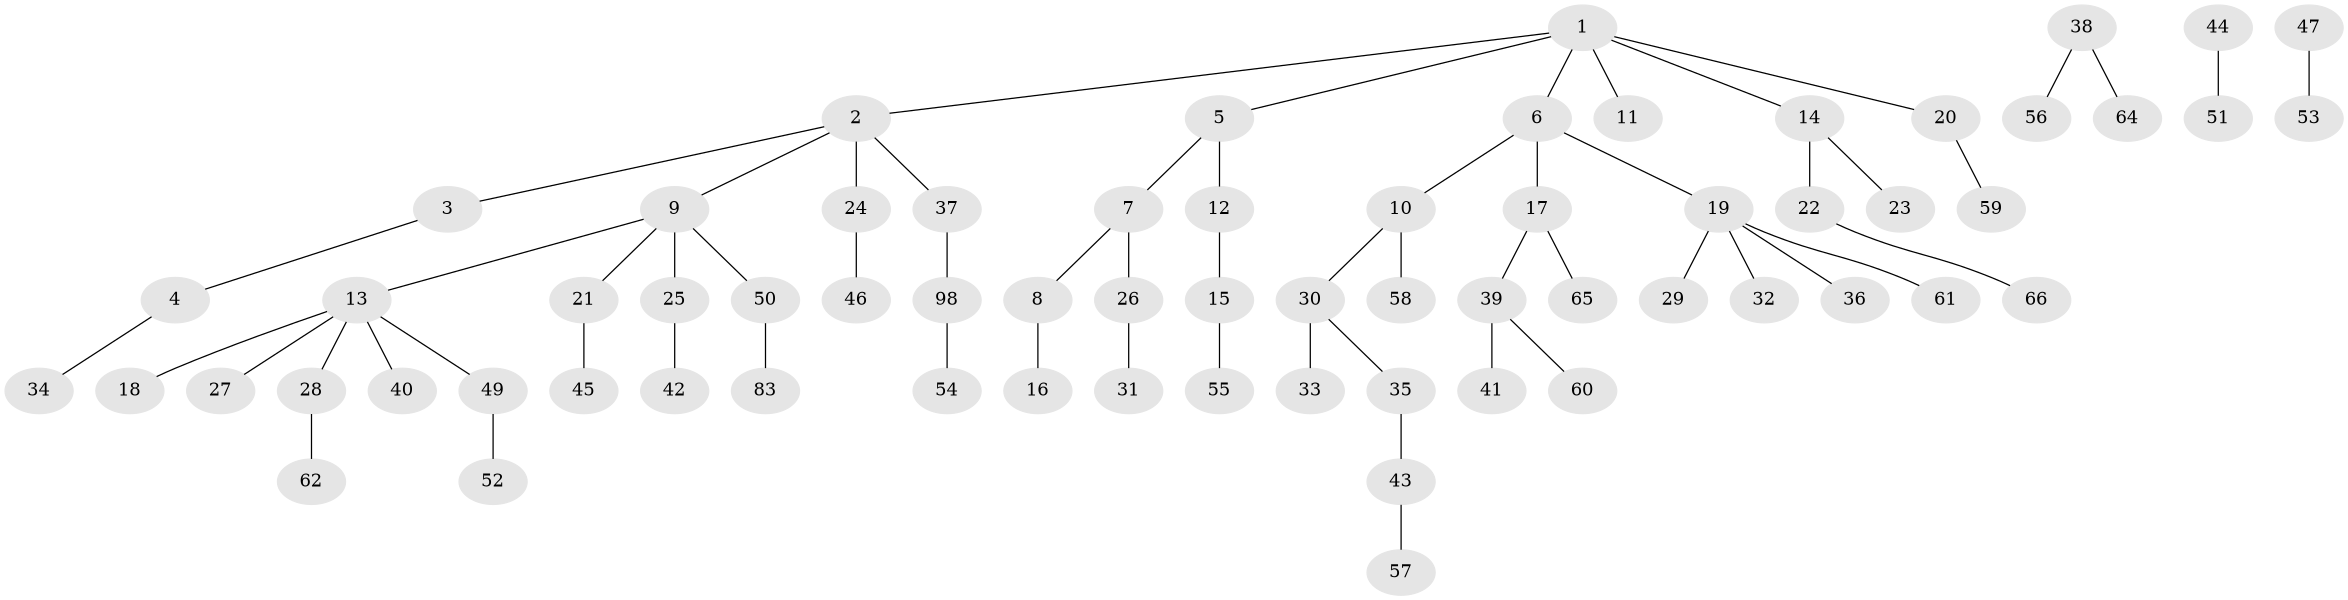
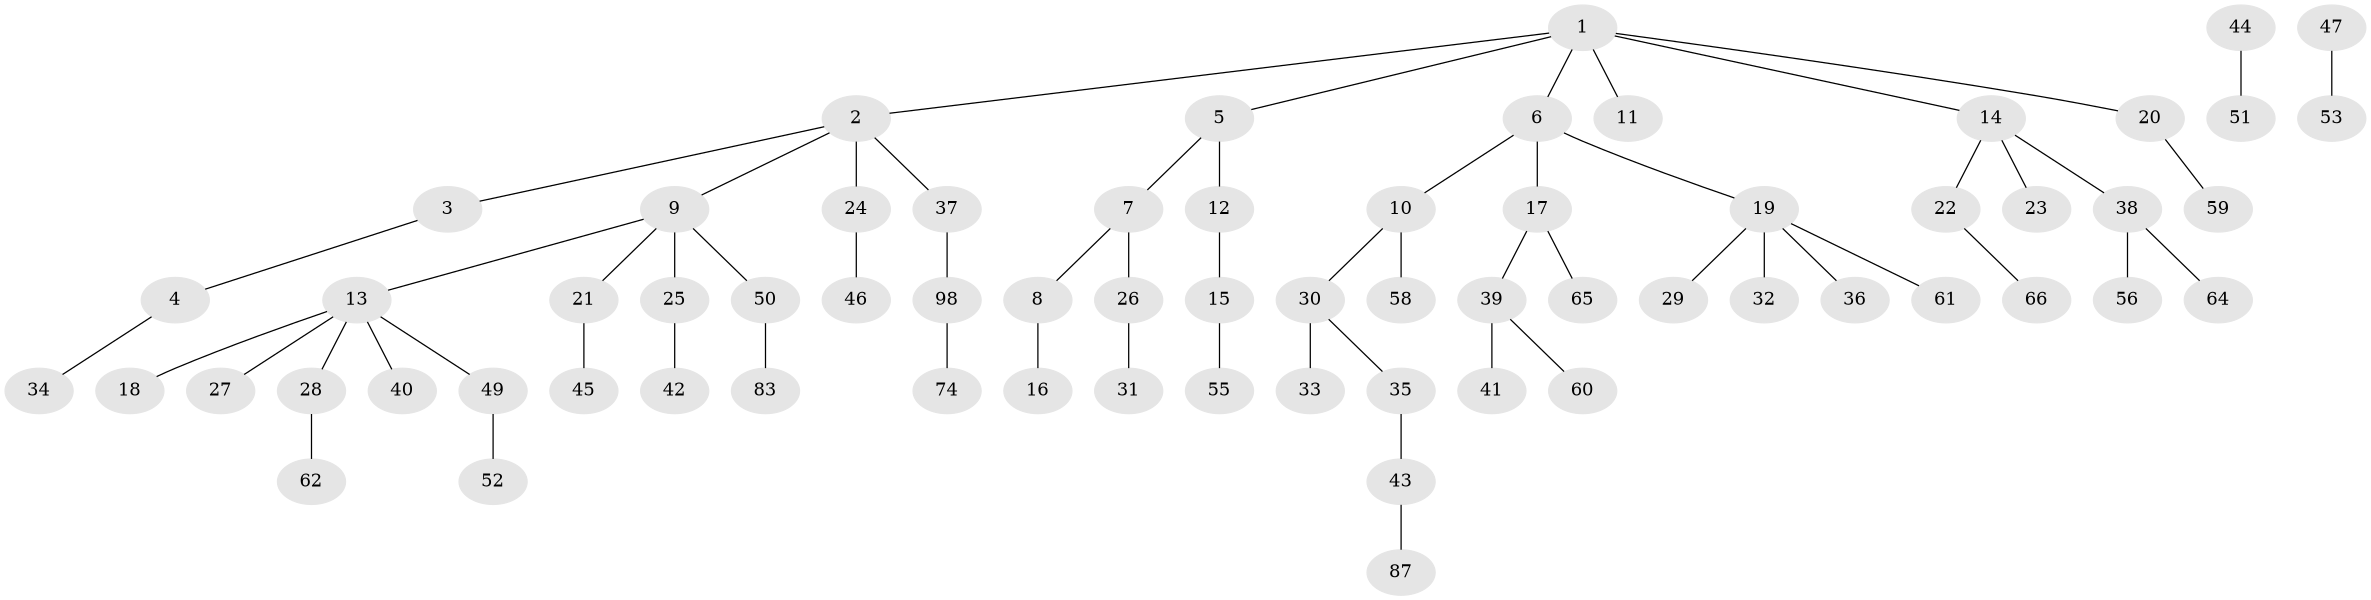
  graph {
    node [color=gray90 style=filled]
    1
    2
    5
    6
    11
    14
    20
    3
    9
    24
    37
    7
    12
    10
    17
    19
    22
    23
    38
    59
    4
    13
    21
    25
    50
    46
    n27 [label=98]
    34
    8
    26
    15
    30
    58
    39
    65
    29
    32
    36
    61
    16
    31
    44
    51
    18
    27
    28
    40
    49
    45
    42
    n51 [label=83]
    33
    35
    55
    62
    52
    66
    56
    64
    41
    60
    43
-   57
-   54
+   57 [label=87]
+   54 [label=74]
    47
    53
    1 -- 2
    1 -- 5
    1 -- 6
    1 -- 11
    1 -- 14
    1 -- 20
    2 -- 3
    2 -- 9
    2 -- 24
    2 -- 37
    5 -- 7
    5 -- 12
    6 -- 10
    6 -- 17
    6 -- 19
    14 -- 22
    14 -- 23
+   14 -- 38
    20 -- 59
    3 -- 4
    9 -- 13
    9 -- 21
    9 -- 25
    9 -- 50
    24 -- 46
    37 -- n27
    7 -- 8
    7 -- 26
    12 -- 15
    10 -- 30
    10 -- 58
    17 -- 39
    17 -- 65
    19 -- 29
    19 -- 32
    19 -- 36
    19 -- 61
    22 -- 66
    38 -- 56
    38 -- 64
    4 -- 34
    13 -- 18
    13 -- 27
    13 -- 28
    13 -- 40
    13 -- 49
    21 -- 45
    25 -- 42
    50 -- n51
    n27 -- 54
    8 -- 16
    26 -- 31
    15 -- 55
    30 -- 33
    30 -- 35
    39 -- 41
    39 -- 60
    44 -- 51
    28 -- 62
    49 -- 52
    35 -- 43
    43 -- 57
    47 -- 53
  }
